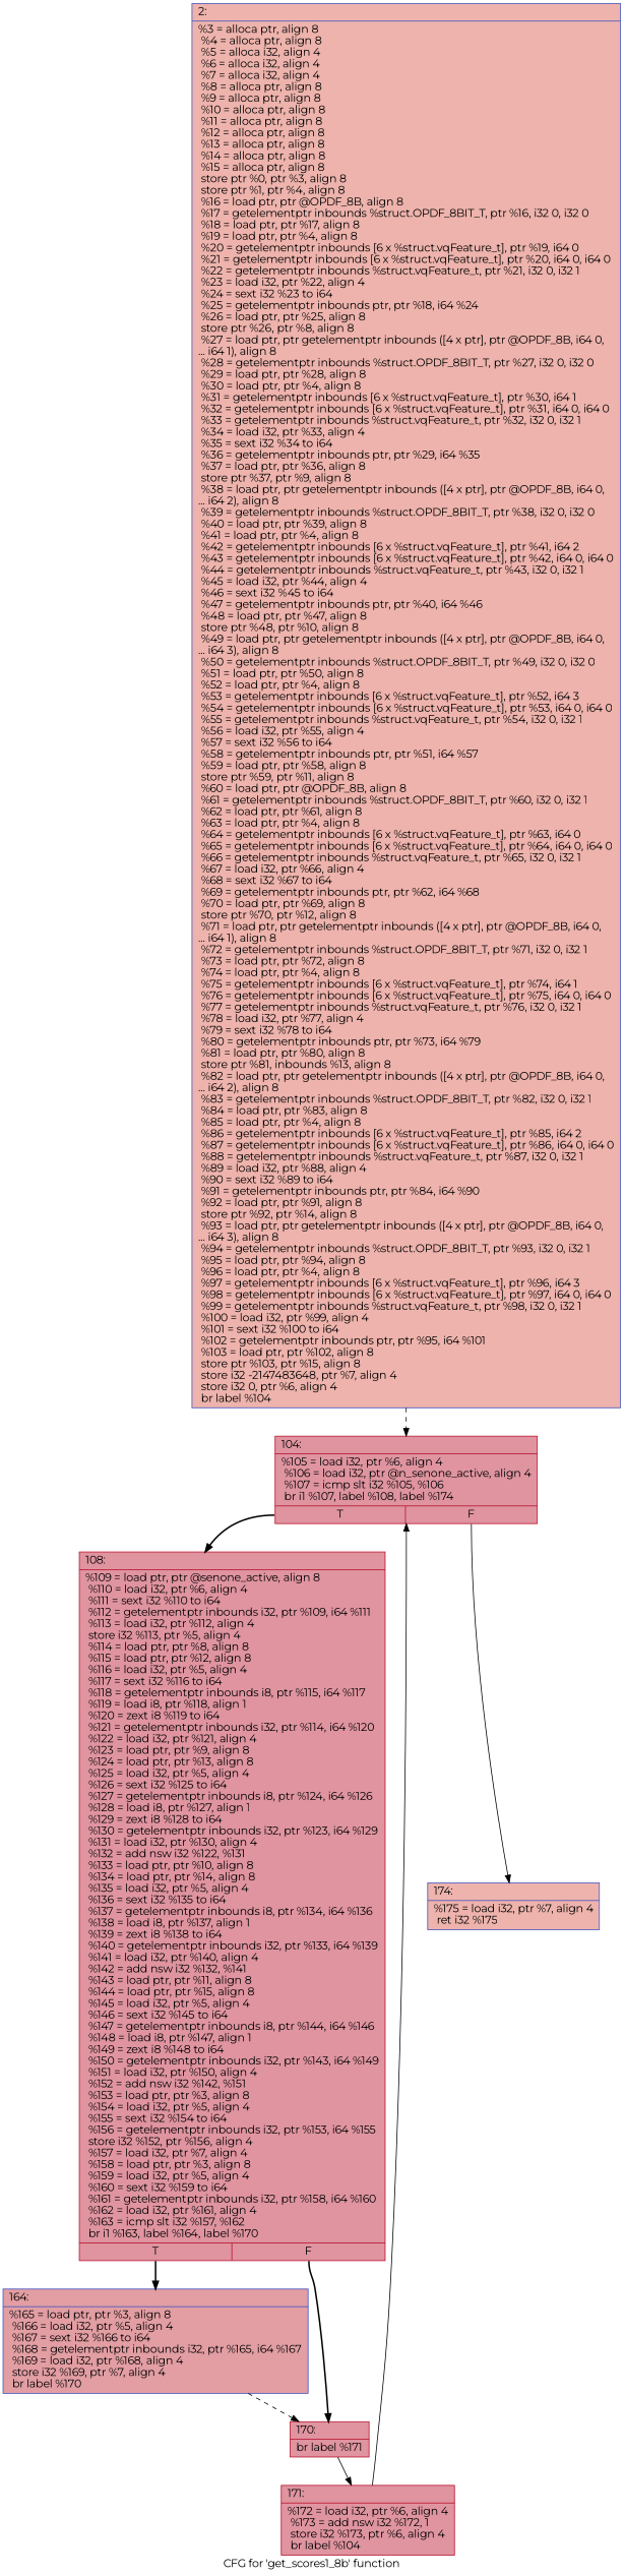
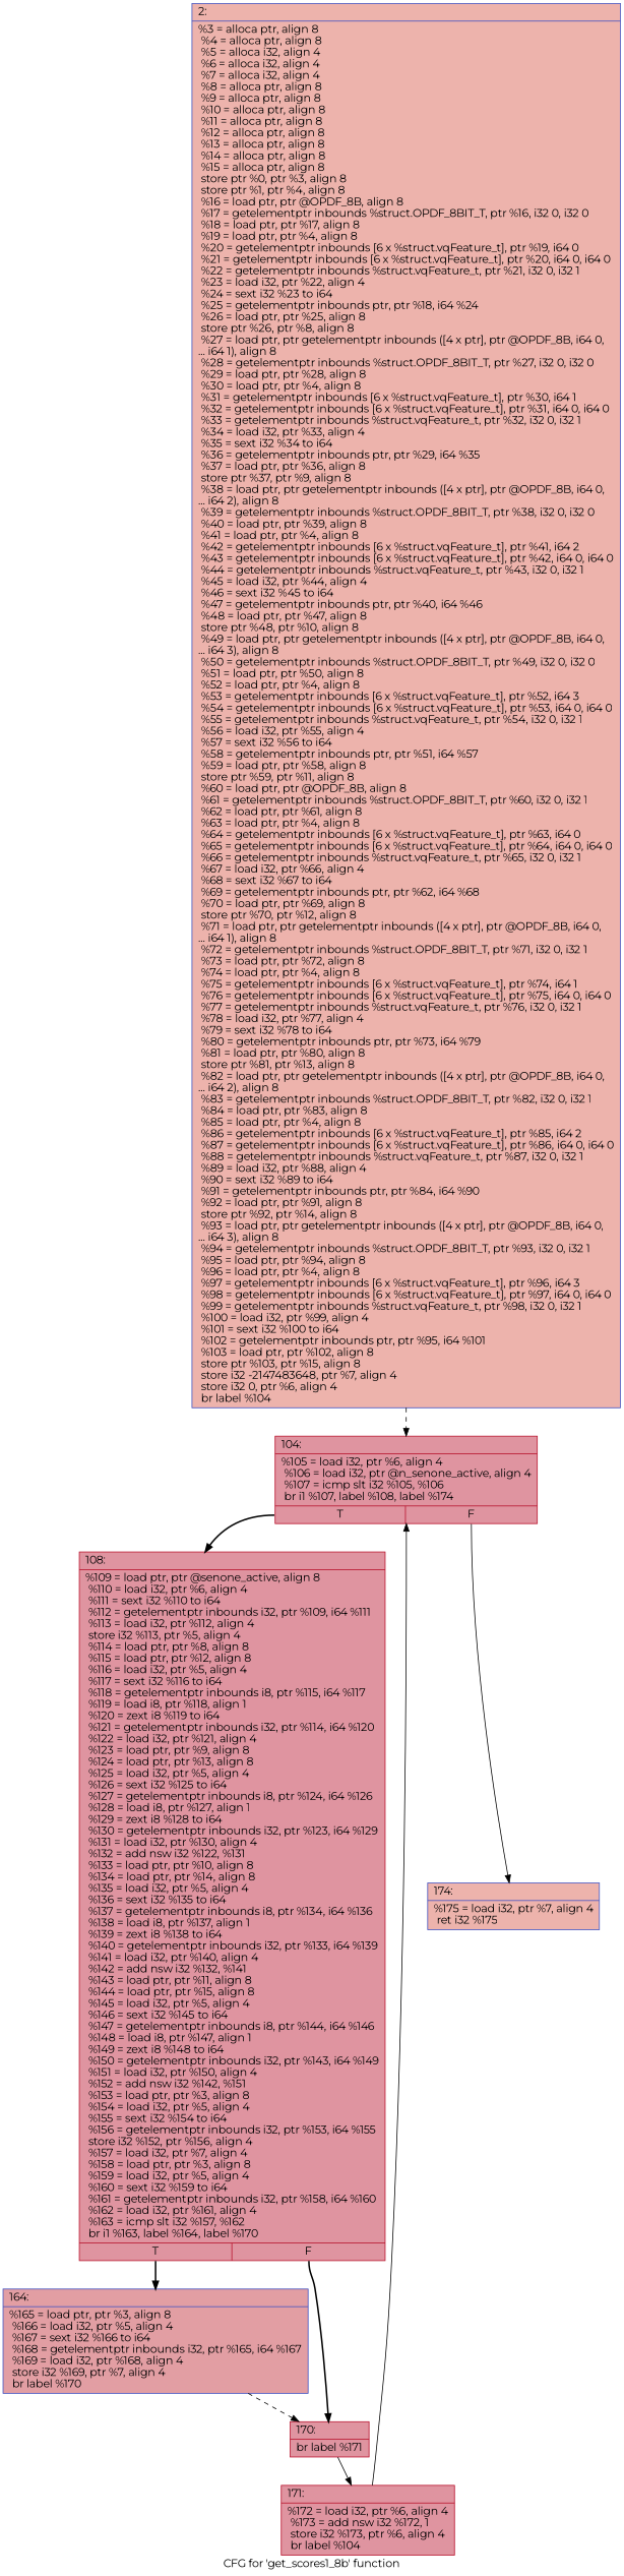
  digraph {
    label="CFG for 'get_scores1_8b' function"
    fontname=Montserrat
    node [color="#b70d28ff" fillcolor="#b70d2870" fontname=Montserrat shape=record style=filled]
    edge [style=bold fontname=Montserrat]
-   n1 [color="#3d50c3ff" fillcolor="#d6524470" label="{2:\l|  %3 = alloca ptr, align 8\l  %4 = alloca ptr, align 8\l  %5 = alloca i32, align 4\l  %6 = alloca i32, align 4\l  %7 = alloca i32, align 4\l  %8 = alloca ptr, align 8\l  %9 = alloca ptr, align 8\l  %10 = alloca ptr, align 8\l  %11 = alloca ptr, align 8\l  %12 = alloca ptr, align 8\l  %13 = alloca ptr, align 8\l  %14 = alloca ptr, align 8\l  %15 = alloca ptr, align 8\l  store ptr %0, ptr %3, align 8\l  store ptr %1, ptr %4, align 8\l  %16 = load ptr, ptr @OPDF_8B, align 8\l  %17 = getelementptr inbounds %struct.OPDF_8BIT_T, ptr %16, i32 0, i32 0\l  %18 = load ptr, ptr %17, align 8\l  %19 = load ptr, ptr %4, align 8\l  %20 = getelementptr inbounds [6 x %struct.vqFeature_t], ptr %19, i64 0\l  %21 = getelementptr inbounds [6 x %struct.vqFeature_t], ptr %20, i64 0, i64 0\l  %22 = getelementptr inbounds %struct.vqFeature_t, ptr %21, i32 0, i32 1\l  %23 = load i32, ptr %22, align 4\l  %24 = sext i32 %23 to i64\l  %25 = getelementptr inbounds ptr, ptr %18, i64 %24\l  %26 = load ptr, ptr %25, align 8\l  store ptr %26, ptr %8, align 8\l  %27 = load ptr, ptr getelementptr inbounds ([4 x ptr], ptr @OPDF_8B, i64 0,\l... i64 1), align 8\l  %28 = getelementptr inbounds %struct.OPDF_8BIT_T, ptr %27, i32 0, i32 0\l  %29 = load ptr, ptr %28, align 8\l  %30 = load ptr, ptr %4, align 8\l  %31 = getelementptr inbounds [6 x %struct.vqFeature_t], ptr %30, i64 1\l  %32 = getelementptr inbounds [6 x %struct.vqFeature_t], ptr %31, i64 0, i64 0\l  %33 = getelementptr inbounds %struct.vqFeature_t, ptr %32, i32 0, i32 1\l  %34 = load i32, ptr %33, align 4\l  %35 = sext i32 %34 to i64\l  %36 = getelementptr inbounds ptr, ptr %29, i64 %35\l  %37 = load ptr, ptr %36, align 8\l  store ptr %37, ptr %9, align 8\l  %38 = load ptr, ptr getelementptr inbounds ([4 x ptr], ptr @OPDF_8B, i64 0,\l... i64 2), align 8\l  %39 = getelementptr inbounds %struct.OPDF_8BIT_T, ptr %38, i32 0, i32 0\l  %40 = load ptr, ptr %39, align 8\l  %41 = load ptr, ptr %4, align 8\l  %42 = getelementptr inbounds [6 x %struct.vqFeature_t], ptr %41, i64 2\l  %43 = getelementptr inbounds [6 x %struct.vqFeature_t], ptr %42, i64 0, i64 0\l  %44 = getelementptr inbounds %struct.vqFeature_t, ptr %43, i32 0, i32 1\l  %45 = load i32, ptr %44, align 4\l  %46 = sext i32 %45 to i64\l  %47 = getelementptr inbounds ptr, ptr %40, i64 %46\l  %48 = load ptr, ptr %47, align 8\l  store ptr %48, ptr %10, align 8\l  %49 = load ptr, ptr getelementptr inbounds ([4 x ptr], ptr @OPDF_8B, i64 0,\l... i64 3), align 8\l  %50 = getelementptr inbounds %struct.OPDF_8BIT_T, ptr %49, i32 0, i32 0\l  %51 = load ptr, ptr %50, align 8\l  %52 = load ptr, ptr %4, align 8\l  %53 = getelementptr inbounds [6 x %struct.vqFeature_t], ptr %52, i64 3\l  %54 = getelementptr inbounds [6 x %struct.vqFeature_t], ptr %53, i64 0, i64 0\l  %55 = getelementptr inbounds %struct.vqFeature_t, ptr %54, i32 0, i32 1\l  %56 = load i32, ptr %55, align 4\l  %57 = sext i32 %56 to i64\l  %58 = getelementptr inbounds ptr, ptr %51, i64 %57\l  %59 = load ptr, ptr %58, align 8\l  store ptr %59, ptr %11, align 8\l  %60 = load ptr, ptr @OPDF_8B, align 8\l  %61 = getelementptr inbounds %struct.OPDF_8BIT_T, ptr %60, i32 0, i32 1\l  %62 = load ptr, ptr %61, align 8\l  %63 = load ptr, ptr %4, align 8\l  %64 = getelementptr inbounds [6 x %struct.vqFeature_t], ptr %63, i64 0\l  %65 = getelementptr inbounds [6 x %struct.vqFeature_t], ptr %64, i64 0, i64 0\l  %66 = getelementptr inbounds %struct.vqFeature_t, ptr %65, i32 0, i32 1\l  %67 = load i32, ptr %66, align 4\l  %68 = sext i32 %67 to i64\l  %69 = getelementptr inbounds ptr, ptr %62, i64 %68\l  %70 = load ptr, ptr %69, align 8\l  store ptr %70, ptr %12, align 8\l  %71 = load ptr, ptr getelementptr inbounds ([4 x ptr], ptr @OPDF_8B, i64 0,\l... i64 1), align 8\l  %72 = getelementptr inbounds %struct.OPDF_8BIT_T, ptr %71, i32 0, i32 1\l  %73 = load ptr, ptr %72, align 8\l  %74 = load ptr, ptr %4, align 8\l  %75 = getelementptr inbounds [6 x %struct.vqFeature_t], ptr %74, i64 1\l  %76 = getelementptr inbounds [6 x %struct.vqFeature_t], ptr %75, i64 0, i64 0\l  %77 = getelementptr inbounds %struct.vqFeature_t, ptr %76, i32 0, i32 1\l  %78 = load i32, ptr %77, align 4\l  %79 = sext i32 %78 to i64\l  %80 = getelementptr inbounds ptr, ptr %73, i64 %79\l  %81 = load ptr, ptr %80, align 8\l  store ptr %81, inbounds %13, align 8\l  %82 = load ptr, ptr getelementptr inbounds ([4 x ptr], ptr @OPDF_8B, i64 0,\l... i64 2), align 8\l  %83 = getelementptr inbounds %struct.OPDF_8BIT_T, ptr %82, i32 0, i32 1\l  %84 = load ptr, ptr %83, align 8\l  %85 = load ptr, ptr %4, align 8\l  %86 = getelementptr inbounds [6 x %struct.vqFeature_t], ptr %85, i64 2\l  %87 = getelementptr inbounds [6 x %struct.vqFeature_t], ptr %86, i64 0, i64 0\l  %88 = getelementptr inbounds %struct.vqFeature_t, ptr %87, i32 0, i32 1\l  %89 = load i32, ptr %88, align 4\l  %90 = sext i32 %89 to i64\l  %91 = getelementptr inbounds ptr, ptr %84, i64 %90\l  %92 = load ptr, ptr %91, align 8\l  store ptr %92, ptr %14, align 8\l  %93 = load ptr, ptr getelementptr inbounds ([4 x ptr], ptr @OPDF_8B, i64 0,\l... i64 3), align 8\l  %94 = getelementptr inbounds %struct.OPDF_8BIT_T, ptr %93, i32 0, i32 1\l  %95 = load ptr, ptr %94, align 8\l  %96 = load ptr, ptr %4, align 8\l  %97 = getelementptr inbounds [6 x %struct.vqFeature_t], ptr %96, i64 3\l  %98 = getelementptr inbounds [6 x %struct.vqFeature_t], ptr %97, i64 0, i64 0\l  %99 = getelementptr inbounds %struct.vqFeature_t, ptr %98, i32 0, i32 1\l  %100 = load i32, ptr %99, align 4\l  %101 = sext i32 %100 to i64\l  %102 = getelementptr inbounds ptr, ptr %95, i64 %101\l  %103 = load ptr, ptr %102, align 8\l  store ptr %103, ptr %15, align 8\l  store i32 -2147483648, ptr %7, align 4\l  store i32 0, ptr %6, align 4\l  br label %104\l}"]
+   n1 [color="#3d50c3ff" fillcolor="#d6524470" label="{2:\l|  %3 = alloca ptr, align 8\l  %4 = alloca ptr, align 8\l  %5 = alloca i32, align 4\l  %6 = alloca i32, align 4\l  %7 = alloca i32, align 4\l  %8 = alloca ptr, align 8\l  %9 = alloca ptr, align 8\l  %10 = alloca ptr, align 8\l  %11 = alloca ptr, align 8\l  %12 = alloca ptr, align 8\l  %13 = alloca ptr, align 8\l  %14 = alloca ptr, align 8\l  %15 = alloca ptr, align 8\l  store ptr %0, ptr %3, align 8\l  store ptr %1, ptr %4, align 8\l  %16 = load ptr, ptr @OPDF_8B, align 8\l  %17 = getelementptr inbounds %struct.OPDF_8BIT_T, ptr %16, i32 0, i32 0\l  %18 = load ptr, ptr %17, align 8\l  %19 = load ptr, ptr %4, align 8\l  %20 = getelementptr inbounds [6 x %struct.vqFeature_t], ptr %19, i64 0\l  %21 = getelementptr inbounds [6 x %struct.vqFeature_t], ptr %20, i64 0, i64 0\l  %22 = getelementptr inbounds %struct.vqFeature_t, ptr %21, i32 0, i32 1\l  %23 = load i32, ptr %22, align 4\l  %24 = sext i32 %23 to i64\l  %25 = getelementptr inbounds ptr, ptr %18, i64 %24\l  %26 = load ptr, ptr %25, align 8\l  store ptr %26, ptr %8, align 8\l  %27 = load ptr, ptr getelementptr inbounds ([4 x ptr], ptr @OPDF_8B, i64 0,\l... i64 1), align 8\l  %28 = getelementptr inbounds %struct.OPDF_8BIT_T, ptr %27, i32 0, i32 0\l  %29 = load ptr, ptr %28, align 8\l  %30 = load ptr, ptr %4, align 8\l  %31 = getelementptr inbounds [6 x %struct.vqFeature_t], ptr %30, i64 1\l  %32 = getelementptr inbounds [6 x %struct.vqFeature_t], ptr %31, i64 0, i64 0\l  %33 = getelementptr inbounds %struct.vqFeature_t, ptr %32, i32 0, i32 1\l  %34 = load i32, ptr %33, align 4\l  %35 = sext i32 %34 to i64\l  %36 = getelementptr inbounds ptr, ptr %29, i64 %35\l  %37 = load ptr, ptr %36, align 8\l  store ptr %37, ptr %9, align 8\l  %38 = load ptr, ptr getelementptr inbounds ([4 x ptr], ptr @OPDF_8B, i64 0,\l... i64 2), align 8\l  %39 = getelementptr inbounds %struct.OPDF_8BIT_T, ptr %38, i32 0, i32 0\l  %40 = load ptr, ptr %39, align 8\l  %41 = load ptr, ptr %4, align 8\l  %42 = getelementptr inbounds [6 x %struct.vqFeature_t], ptr %41, i64 2\l  %43 = getelementptr inbounds [6 x %struct.vqFeature_t], ptr %42, i64 0, i64 0\l  %44 = getelementptr inbounds %struct.vqFeature_t, ptr %43, i32 0, i32 1\l  %45 = load i32, ptr %44, align 4\l  %46 = sext i32 %45 to i64\l  %47 = getelementptr inbounds ptr, ptr %40, i64 %46\l  %48 = load ptr, ptr %47, align 8\l  store ptr %48, ptr %10, align 8\l  %49 = load ptr, ptr getelementptr inbounds ([4 x ptr], ptr @OPDF_8B, i64 0,\l... i64 3), align 8\l  %50 = getelementptr inbounds %struct.OPDF_8BIT_T, ptr %49, i32 0, i32 0\l  %51 = load ptr, ptr %50, align 8\l  %52 = load ptr, ptr %4, align 8\l  %53 = getelementptr inbounds [6 x %struct.vqFeature_t], ptr %52, i64 3\l  %54 = getelementptr inbounds [6 x %struct.vqFeature_t], ptr %53, i64 0, i64 0\l  %55 = getelementptr inbounds %struct.vqFeature_t, ptr %54, i32 0, i32 1\l  %56 = load i32, ptr %55, align 4\l  %57 = sext i32 %56 to i64\l  %58 = getelementptr inbounds ptr, ptr %51, i64 %57\l  %59 = load ptr, ptr %58, align 8\l  store ptr %59, ptr %11, align 8\l  %60 = load ptr, ptr @OPDF_8B, align 8\l  %61 = getelementptr inbounds %struct.OPDF_8BIT_T, ptr %60, i32 0, i32 1\l  %62 = load ptr, ptr %61, align 8\l  %63 = load ptr, ptr %4, align 8\l  %64 = getelementptr inbounds [6 x %struct.vqFeature_t], ptr %63, i64 0\l  %65 = getelementptr inbounds [6 x %struct.vqFeature_t], ptr %64, i64 0, i64 0\l  %66 = getelementptr inbounds %struct.vqFeature_t, ptr %65, i32 0, i32 1\l  %67 = load i32, ptr %66, align 4\l  %68 = sext i32 %67 to i64\l  %69 = getelementptr inbounds ptr, ptr %62, i64 %68\l  %70 = load ptr, ptr %69, align 8\l  store ptr %70, ptr %12, align 8\l  %71 = load ptr, ptr getelementptr inbounds ([4 x ptr], ptr @OPDF_8B, i64 0,\l... i64 1), align 8\l  %72 = getelementptr inbounds %struct.OPDF_8BIT_T, ptr %71, i32 0, i32 1\l  %73 = load ptr, ptr %72, align 8\l  %74 = load ptr, ptr %4, align 8\l  %75 = getelementptr inbounds [6 x %struct.vqFeature_t], ptr %74, i64 1\l  %76 = getelementptr inbounds [6 x %struct.vqFeature_t], ptr %75, i64 0, i64 0\l  %77 = getelementptr inbounds %struct.vqFeature_t, ptr %76, i32 0, i32 1\l  %78 = load i32, ptr %77, align 4\l  %79 = sext i32 %78 to i64\l  %80 = getelementptr inbounds ptr, ptr %73, i64 %79\l  %81 = load ptr, ptr %80, align 8\l  store ptr %81, ptr %13, align 8\l  %82 = load ptr, ptr getelementptr inbounds ([4 x ptr], ptr @OPDF_8B, i64 0,\l... i64 2), align 8\l  %83 = getelementptr inbounds %struct.OPDF_8BIT_T, ptr %82, i32 0, i32 1\l  %84 = load ptr, ptr %83, align 8\l  %85 = load ptr, ptr %4, align 8\l  %86 = getelementptr inbounds [6 x %struct.vqFeature_t], ptr %85, i64 2\l  %87 = getelementptr inbounds [6 x %struct.vqFeature_t], ptr %86, i64 0, i64 0\l  %88 = getelementptr inbounds %struct.vqFeature_t, ptr %87, i32 0, i32 1\l  %89 = load i32, ptr %88, align 4\l  %90 = sext i32 %89 to i64\l  %91 = getelementptr inbounds ptr, ptr %84, i64 %90\l  %92 = load ptr, ptr %91, align 8\l  store ptr %92, ptr %14, align 8\l  %93 = load ptr, ptr getelementptr inbounds ([4 x ptr], ptr @OPDF_8B, i64 0,\l... i64 3), align 8\l  %94 = getelementptr inbounds %struct.OPDF_8BIT_T, ptr %93, i32 0, i32 1\l  %95 = load ptr, ptr %94, align 8\l  %96 = load ptr, ptr %4, align 8\l  %97 = getelementptr inbounds [6 x %struct.vqFeature_t], ptr %96, i64 3\l  %98 = getelementptr inbounds [6 x %struct.vqFeature_t], ptr %97, i64 0, i64 0\l  %99 = getelementptr inbounds %struct.vqFeature_t, ptr %98, i32 0, i32 1\l  %100 = load i32, ptr %99, align 4\l  %101 = sext i32 %100 to i64\l  %102 = getelementptr inbounds ptr, ptr %95, i64 %101\l  %103 = load ptr, ptr %102, align 8\l  store ptr %103, ptr %15, align 8\l  store i32 -2147483648, ptr %7, align 4\l  store i32 0, ptr %6, align 4\l  br label %104\l}"]
    n2 [label="{104:\l|  %105 = load i32, ptr %6, align 4\l  %106 = load i32, ptr @n_senone_active, align 4\l  %107 = icmp slt i32 %105, %106\l  br i1 %107, label %108, label %174\l|{<s0>T|<s1>F}}"]
    n3 [label="{108:\l|  %109 = load ptr, ptr @senone_active, align 8\l  %110 = load i32, ptr %6, align 4\l  %111 = sext i32 %110 to i64\l  %112 = getelementptr inbounds i32, ptr %109, i64 %111\l  %113 = load i32, ptr %112, align 4\l  store i32 %113, ptr %5, align 4\l  %114 = load ptr, ptr %8, align 8\l  %115 = load ptr, ptr %12, align 8\l  %116 = load i32, ptr %5, align 4\l  %117 = sext i32 %116 to i64\l  %118 = getelementptr inbounds i8, ptr %115, i64 %117\l  %119 = load i8, ptr %118, align 1\l  %120 = zext i8 %119 to i64\l  %121 = getelementptr inbounds i32, ptr %114, i64 %120\l  %122 = load i32, ptr %121, align 4\l  %123 = load ptr, ptr %9, align 8\l  %124 = load ptr, ptr %13, align 8\l  %125 = load i32, ptr %5, align 4\l  %126 = sext i32 %125 to i64\l  %127 = getelementptr inbounds i8, ptr %124, i64 %126\l  %128 = load i8, ptr %127, align 1\l  %129 = zext i8 %128 to i64\l  %130 = getelementptr inbounds i32, ptr %123, i64 %129\l  %131 = load i32, ptr %130, align 4\l  %132 = add nsw i32 %122, %131\l  %133 = load ptr, ptr %10, align 8\l  %134 = load ptr, ptr %14, align 8\l  %135 = load i32, ptr %5, align 4\l  %136 = sext i32 %135 to i64\l  %137 = getelementptr inbounds i8, ptr %134, i64 %136\l  %138 = load i8, ptr %137, align 1\l  %139 = zext i8 %138 to i64\l  %140 = getelementptr inbounds i32, ptr %133, i64 %139\l  %141 = load i32, ptr %140, align 4\l  %142 = add nsw i32 %132, %141\l  %143 = load ptr, ptr %11, align 8\l  %144 = load ptr, ptr %15, align 8\l  %145 = load i32, ptr %5, align 4\l  %146 = sext i32 %145 to i64\l  %147 = getelementptr inbounds i8, ptr %144, i64 %146\l  %148 = load i8, ptr %147, align 1\l  %149 = zext i8 %148 to i64\l  %150 = getelementptr inbounds i32, ptr %143, i64 %149\l  %151 = load i32, ptr %150, align 4\l  %152 = add nsw i32 %142, %151\l  %153 = load ptr, ptr %3, align 8\l  %154 = load i32, ptr %5, align 4\l  %155 = sext i32 %154 to i64\l  %156 = getelementptr inbounds i32, ptr %153, i64 %155\l  store i32 %152, ptr %156, align 4\l  %157 = load i32, ptr %7, align 4\l  %158 = load ptr, ptr %3, align 8\l  %159 = load i32, ptr %5, align 4\l  %160 = sext i32 %159 to i64\l  %161 = getelementptr inbounds i32, ptr %158, i64 %160\l  %162 = load i32, ptr %161, align 4\l  %163 = icmp slt i32 %157, %162\l  br i1 %163, label %164, label %170\l|{<s0>T|<s1>F}}"]
    n4 [color="#3d50c3ff" fillcolor="#d6524470" label="{174:\l|  %175 = load i32, ptr %7, align 4\l  ret i32 %175\l}"]
    n5 [color="#3d50c3ff" fillcolor="#be242e70" label="{164:\l|  %165 = load ptr, ptr %3, align 8\l  %166 = load i32, ptr %5, align 4\l  %167 = sext i32 %166 to i64\l  %168 = getelementptr inbounds i32, ptr %165, i64 %167\l  %169 = load i32, ptr %168, align 4\l  store i32 %169, ptr %7, align 4\l  br label %170\l}"]
    n6 [label="{170:\l|  br label %171\l}"]
    n7 [label="{171:\l|  %172 = load i32, ptr %6, align 4\l  %173 = add nsw i32 %172, 1\l  store i32 %173, ptr %6, align 4\l  br label %104\l}"]
    n1 -> n2 [style=dashed]
    n2 -> n3 [tailport=s0]
    n2 -> n4 [tailport=s1 style=solid]
    n3 -> n5 [tailport=s0]
    n3 -> n6 [tailport=s1]
    n5 -> n6 [style=dashed]
    n6 -> n7 [style=solid]
    n7 -> n2 [style=solid]
  }
